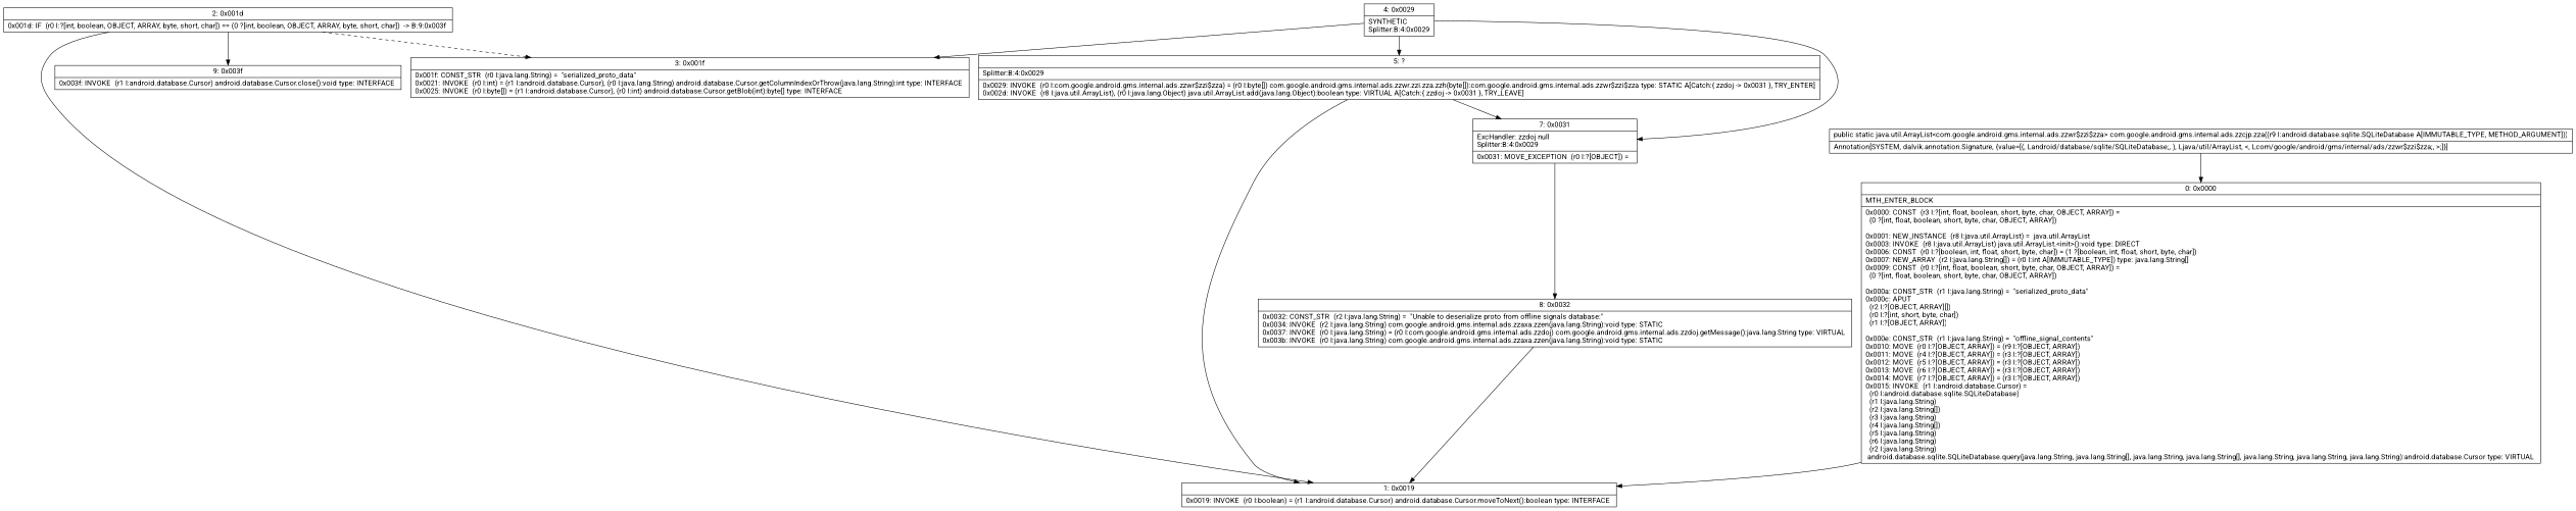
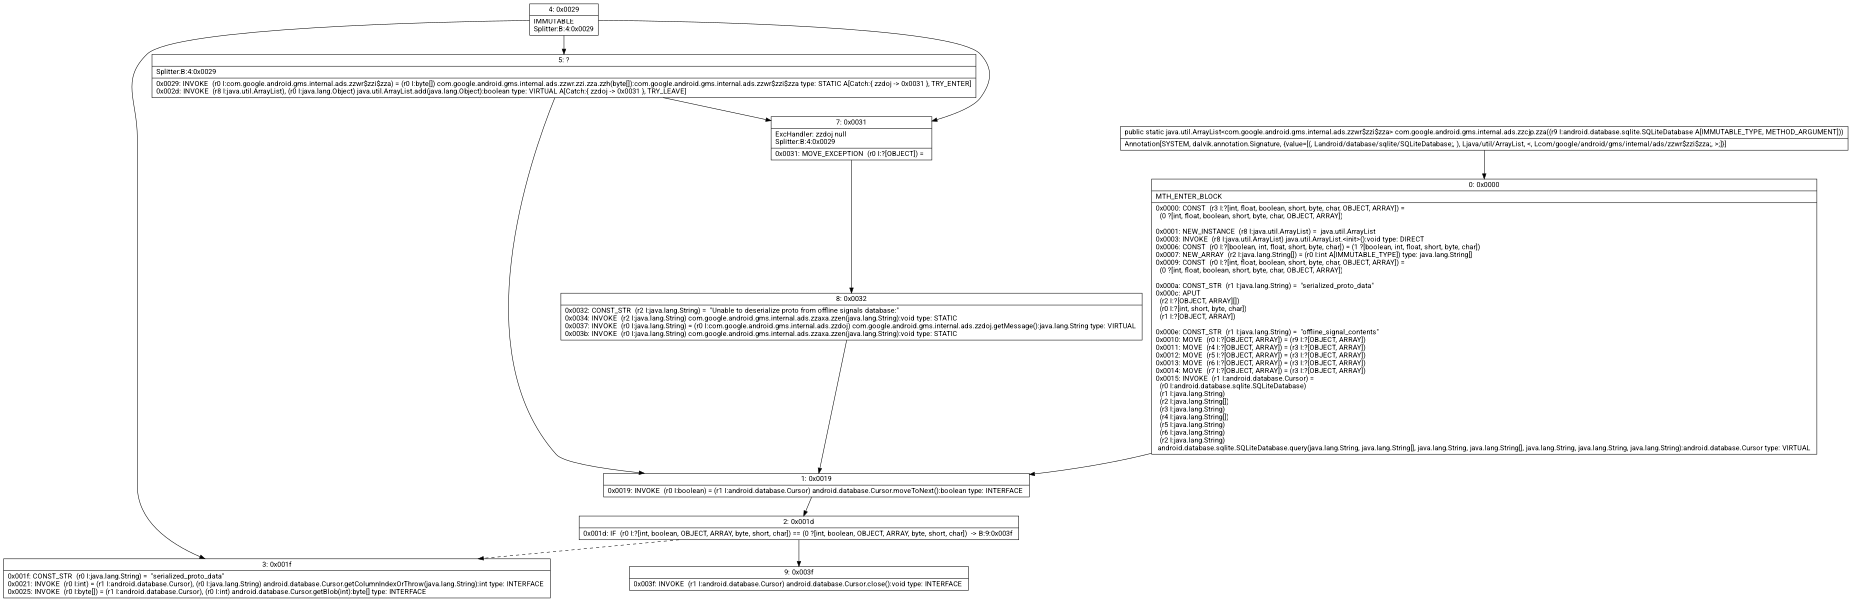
  digraph {
    fontname=Roboto
    node [fontname=Roboto shape=record]
    edge [fontname=Roboto]
    n1 [label="{0\:\ 0x0000|MTH_ENTER_BLOCK\l|0x0000: CONST  (r3 I:?[int, float, boolean, short, byte, char, OBJECT, ARRAY]) = \l  (0 ?[int, float, boolean, short, byte, char, OBJECT, ARRAY])\l \l0x0001: NEW_INSTANCE  (r8 I:java.util.ArrayList) =  java.util.ArrayList \l0x0003: INVOKE  (r8 I:java.util.ArrayList) java.util.ArrayList.\<init\>():void type: DIRECT \l0x0006: CONST  (r0 I:?[boolean, int, float, short, byte, char]) = (1 ?[boolean, int, float, short, byte, char]) \l0x0007: NEW_ARRAY  (r2 I:java.lang.String[]) = (r0 I:int A[IMMUTABLE_TYPE]) type: java.lang.String[] \l0x0009: CONST  (r0 I:?[int, float, boolean, short, byte, char, OBJECT, ARRAY]) = \l  (0 ?[int, float, boolean, short, byte, char, OBJECT, ARRAY])\l \l0x000a: CONST_STR  (r1 I:java.lang.String) =  \"serialized_proto_data\" \l0x000c: APUT  \l  (r2 I:?[OBJECT, ARRAY][])\l  (r0 I:?[int, short, byte, char])\l  (r1 I:?[OBJECT, ARRAY])\l \l0x000e: CONST_STR  (r1 I:java.lang.String) =  \"offline_signal_contents\" \l0x0010: MOVE  (r0 I:?[OBJECT, ARRAY]) = (r9 I:?[OBJECT, ARRAY]) \l0x0011: MOVE  (r4 I:?[OBJECT, ARRAY]) = (r3 I:?[OBJECT, ARRAY]) \l0x0012: MOVE  (r5 I:?[OBJECT, ARRAY]) = (r3 I:?[OBJECT, ARRAY]) \l0x0013: MOVE  (r6 I:?[OBJECT, ARRAY]) = (r3 I:?[OBJECT, ARRAY]) \l0x0014: MOVE  (r7 I:?[OBJECT, ARRAY]) = (r3 I:?[OBJECT, ARRAY]) \l0x0015: INVOKE  (r1 I:android.database.Cursor) = \l  (r0 I:android.database.sqlite.SQLiteDatabase)\l  (r1 I:java.lang.String)\l  (r2 I:java.lang.String[])\l  (r3 I:java.lang.String)\l  (r4 I:java.lang.String[])\l  (r5 I:java.lang.String)\l  (r6 I:java.lang.String)\l  (r2 I:java.lang.String)\l android.database.sqlite.SQLiteDatabase.query(java.lang.String, java.lang.String[], java.lang.String, java.lang.String[], java.lang.String, java.lang.String, java.lang.String):android.database.Cursor type: VIRTUAL \l}"]
    n2 [label="{1\:\ 0x0019|0x0019: INVOKE  (r0 I:boolean) = (r1 I:android.database.Cursor) android.database.Cursor.moveToNext():boolean type: INTERFACE \l}"]
    n3 [label="{2\:\ 0x001d|0x001d: IF  (r0 I:?[int, boolean, OBJECT, ARRAY, byte, short, char]) == (0 ?[int, boolean, OBJECT, ARRAY, byte, short, char])  \-\> B:9:0x003f \l}"]
    n4 [label="{3\:\ 0x001f|0x001f: CONST_STR  (r0 I:java.lang.String) =  \"serialized_proto_data\" \l0x0021: INVOKE  (r0 I:int) = (r1 I:android.database.Cursor), (r0 I:java.lang.String) android.database.Cursor.getColumnIndexOrThrow(java.lang.String):int type: INTERFACE \l0x0025: INVOKE  (r0 I:byte[]) = (r1 I:android.database.Cursor), (r0 I:int) android.database.Cursor.getBlob(int):byte[] type: INTERFACE \l}"]
    n5 [label="{9\:\ 0x003f|0x003f: INVOKE  (r1 I:android.database.Cursor) android.database.Cursor.close():void type: INTERFACE \l}"]
-   n6 [label="{4\:\ 0x0029|SYNTHETIC\lSplitter:B:4:0x0029\l}"]
+   n6 [label="{4\:\ 0x0029|IMMUTABLE\lSplitter:B:4:0x0029\l}"]
    n7 [label="{5\:\ ?|Splitter:B:4:0x0029\l|0x0029: INVOKE  (r0 I:com.google.android.gms.internal.ads.zzwr$zzi$zza) = (r0 I:byte[]) com.google.android.gms.internal.ads.zzwr.zzi.zza.zzh(byte[]):com.google.android.gms.internal.ads.zzwr$zzi$zza type: STATIC A[Catch:\{ zzdoj \-\> 0x0031 \}, TRY_ENTER]\l0x002d: INVOKE  (r8 I:java.util.ArrayList), (r0 I:java.lang.Object) java.util.ArrayList.add(java.lang.Object):boolean type: VIRTUAL A[Catch:\{ zzdoj \-\> 0x0031 \}, TRY_LEAVE]\l}"]
    n8 [label="{7\:\ 0x0031|ExcHandler: zzdoj null\lSplitter:B:4:0x0029\l|0x0031: MOVE_EXCEPTION  (r0 I:?[OBJECT]) =  \l}"]
    n9 [label="{8\:\ 0x0032|0x0032: CONST_STR  (r2 I:java.lang.String) =  \"Unable to deserialize proto from offline signals database:\" \l0x0034: INVOKE  (r2 I:java.lang.String) com.google.android.gms.internal.ads.zzaxa.zzen(java.lang.String):void type: STATIC \l0x0037: INVOKE  (r0 I:java.lang.String) = (r0 I:com.google.android.gms.internal.ads.zzdoj) com.google.android.gms.internal.ads.zzdoj.getMessage():java.lang.String type: VIRTUAL \l0x003b: INVOKE  (r0 I:java.lang.String) com.google.android.gms.internal.ads.zzaxa.zzen(java.lang.String):void type: STATIC \l}"]
    n10 [label="{public static java.util.ArrayList\<com.google.android.gms.internal.ads.zzwr$zzi$zza\> com.google.android.gms.internal.ads.zzcjp.zza((r9 I:android.database.sqlite.SQLiteDatabase A[IMMUTABLE_TYPE, METHOD_ARGUMENT]))  | Annotation[SYSTEM, dalvik.annotation.Signature, \{value=[(, Landroid\/database\/sqlite\/SQLiteDatabase;, ), Ljava\/util\/ArrayList, \<, Lcom\/google\/android\/gms\/internal\/ads\/zzwr$zzi$zza;, \>;]\}]\l}"]
    n1 -> n2
-   n3 -> n2
+   n2 -> n3
    n3 -> n4 [style=dashed]
    n3 -> n5
    n6 -> n4
    n6 -> n7
    n6 -> n8
    n7 -> n2
    n7 -> n8
    n8 -> n9
    n9 -> n2
    n10 -> n1
  }
